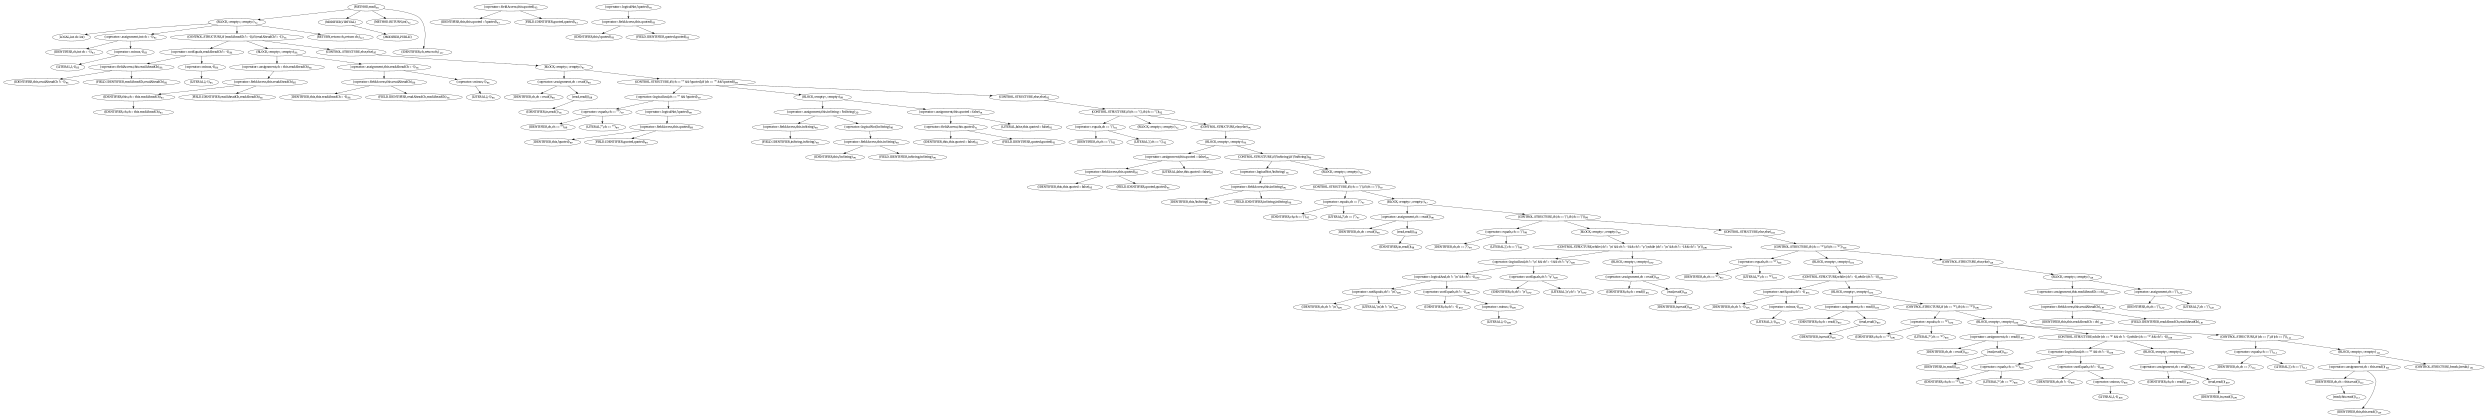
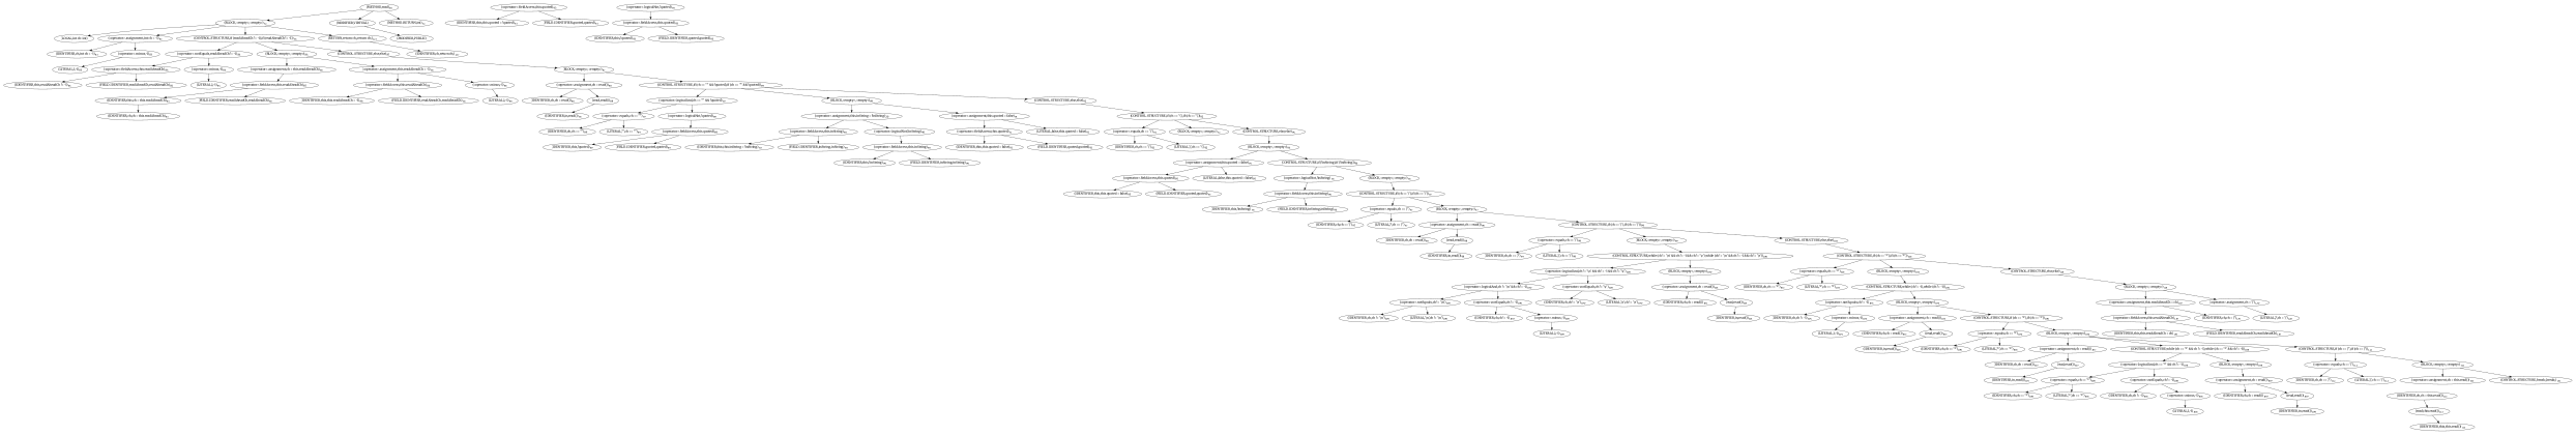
  digraph {
    fontname=Merriweather
    node [fontname=Merriweather]
    edge [fontname=Merriweather]
    n1 [label=<(METHOD,read)<SUB>85</SUB>>]
    n2 [label=<(BLOCK,&lt;empty&gt;,&lt;empty&gt;)<SUB>82</SUB>>]
    n3 [label=<(MODIFIER,VIRTUAL)>]
    n4 [label=<(METHOD_RETURN,int)<SUB>82</SUB>>]
    n5 [label=<(LOCAL,int ch: int)>]
    n6 [label=<(&lt;operator&gt;.assignment,int ch = -1)<SUB>83</SUB>>]
    n7 [label=<(CONTROL_STRUCTURE,if (readAheadCh != -1),if (readAheadCh != -1))<SUB>84</SUB>>]
    n8 [label=<(RETURN,return ch;,return ch;)<SUB>127</SUB>>]
    n9 [label=<(MODIFIER,PUBLIC)>]
    n10 [label=<(IDENTIFIER,ch,int ch = -1)<SUB>83</SUB>>]
    n11 [label=<(&lt;operator&gt;.minus,-1)<SUB>83</SUB>>]
    n12 [label=<(&lt;operator&gt;.notEquals,readAheadCh != -1)<SUB>84</SUB>>]
    n13 [label=<(BLOCK,&lt;empty&gt;,&lt;empty&gt;)<SUB>84</SUB>>]
    n14 [label=<(CONTROL_STRUCTURE,else,else)<SUB>87</SUB>>]
    n15 [label=<(IDENTIFIER,ch,return ch;)<SUB>127</SUB>>]
    n16 [label=<(LITERAL,1,-1)<SUB>83</SUB>>]
    n17 [label=<(&lt;operator&gt;.fieldAccess,this.readAheadCh)<SUB>84</SUB>>]
    n18 [label=<(&lt;operator&gt;.minus,-1)<SUB>84</SUB>>]
    n19 [label=<(&lt;operator&gt;.assignment,ch = this.readAheadCh)<SUB>85</SUB>>]
    n20 [label=<(&lt;operator&gt;.assignment,this.readAheadCh = -1)<SUB>86</SUB>>]
    n21 [label=<(BLOCK,&lt;empty&gt;,&lt;empty&gt;)<SUB>87</SUB>>]
    n22 [label=<(IDENTIFIER,this,readAheadCh != -1)<SUB>84</SUB>>]
    n23 [label=<(FIELD_IDENTIFIER,readAheadCh,readAheadCh)<SUB>84</SUB>>]
    n24 [label=<(LITERAL,1,-1)<SUB>84</SUB>>]
    n25 [label=<(&lt;operator&gt;.fieldAccess,this.readAheadCh)<SUB>85</SUB>>]
    n26 [label=<(&lt;operator&gt;.fieldAccess,this.readAheadCh)<SUB>86</SUB>>]
    n27 [label=<(&lt;operator&gt;.minus,-1)<SUB>86</SUB>>]
    n28 [label=<(IDENTIFIER,ch,ch = this.readAheadCh)<SUB>85</SUB>>]
    n29 [label=<(IDENTIFIER,this,ch = this.readAheadCh)<SUB>85</SUB>>]
    n30 [label=<(FIELD_IDENTIFIER,readAheadCh,readAheadCh)<SUB>85</SUB>>]
    n31 [label=<(IDENTIFIER,this,this.readAheadCh = -1)<SUB>86</SUB>>]
    n32 [label=<(FIELD_IDENTIFIER,readAheadCh,readAheadCh)<SUB>86</SUB>>]
    n33 [label=<(LITERAL,1,-1)<SUB>86</SUB>>]
    n34 [label=<(&lt;operator&gt;.assignment,ch = read())<SUB>88</SUB>>]
    n35 [label=<(CONTROL_STRUCTURE,if (ch == '&quot;' &amp;&amp; !quoted),if (ch == '&quot;' &amp;&amp; !quoted))<SUB>89</SUB>>]
    n36 [label=<(IDENTIFIER,ch,ch = read())<SUB>88</SUB>>]
    n37 [label=<(read,read())<SUB>88</SUB>>]
    n38 [label=<(&lt;operator&gt;.logicalAnd,ch == '&quot;' &amp;&amp; !quoted)<SUB>89</SUB>>]
    n39 [label=<(BLOCK,&lt;empty&gt;,&lt;empty&gt;)<SUB>89</SUB>>]
    n40 [label=<(CONTROL_STRUCTURE,else,else)<SUB>92</SUB>>]
    n41 [label=<(IDENTIFIER,in,read())<SUB>88</SUB>>]
    n42 [label=<(&lt;operator&gt;.equals,ch == '&quot;')<SUB>89</SUB>>]
    n43 [label=<(&lt;operator&gt;.logicalNot,!quoted)<SUB>89</SUB>>]
    n44 [label=<(&lt;operator&gt;.assignment,this.inString = !inString)<SUB>20</SUB>>]
    n45 [label=<(&lt;operator&gt;.assignment,this.quoted = false)<SUB>91</SUB>>]
    n46 [label=<(CONTROL_STRUCTURE,if (ch == '\\'),if (ch == '\\'))<SUB>92</SUB>>]
    n47 [label=<(IDENTIFIER,ch,ch == '&quot;')<SUB>89</SUB>>]
    n48 [label=<(LITERAL,'&quot;',ch == '&quot;')<SUB>89</SUB>>]
    n49 [label=<(&lt;operator&gt;.fieldAccess,this.quoted)<SUB>89</SUB>>]
    n50 [label=<(IDENTIFIER,this,!quoted)<SUB>89</SUB>>]
    n51 [label=<(FIELD_IDENTIFIER,quoted,quoted)<SUB>89</SUB>>]
    n52 [label=<(&lt;operator&gt;.fieldAccess,this.inString)<SUB>90</SUB>>]
    n53 [label=<(&lt;operator&gt;.logicalNot,!inString)<SUB>90</SUB>>]
    n54 [label=<(&lt;operator&gt;.fieldAccess,this.quoted)<SUB>91</SUB>>]
    n55 [label=<(LITERAL,false,this.quoted = false)<SUB>91</SUB>>]
+   n56 [label=<(IDENTIFIER,this,this.inString = !inString)<SUB>90</SUB>>]
    n57 [label=<(FIELD_IDENTIFIER,inString,inString)<SUB>90</SUB>>]
    n58 [label=<(&lt;operator&gt;.fieldAccess,this.inString)<SUB>90</SUB>>]
    n59 [label=<(IDENTIFIER,this,!inString)<SUB>90</SUB>>]
    n60 [label=<(FIELD_IDENTIFIER,inString,inString)<SUB>90</SUB>>]
    n61 [label=<(IDENTIFIER,this,this.quoted = false)<SUB>91</SUB>>]
    n62 [label=<(FIELD_IDENTIFIER,quoted,quoted)<SUB>91</SUB>>]
    n63 [label=<(&lt;operator&gt;.equals,ch == '\\')<SUB>92</SUB>>]
    n64 [label=<(BLOCK,&lt;empty&gt;,&lt;empty&gt;)<SUB>92</SUB>>]
    n65 [label=<(CONTROL_STRUCTURE,else,else)<SUB>94</SUB>>]
    n66 [label=<(IDENTIFIER,ch,ch == '\\')<SUB>92</SUB>>]
    n67 [label=<(LITERAL,'\\',ch == '\\')<SUB>92</SUB>>]
    n68 [label=<(BLOCK,&lt;empty&gt;,&lt;empty&gt;)<SUB>94</SUB>>]
    n69 [label=<(&lt;operator&gt;.fieldAccess,this.quoted)<SUB>93</SUB>>]
    n70 [label=<(IDENTIFIER,this,this.quoted = !quoted)<SUB>93</SUB>>]
    n71 [label=<(FIELD_IDENTIFIER,quoted,quoted)<SUB>93</SUB>>]
    n72 [label=<(&lt;operator&gt;.logicalNot,!quoted)<SUB>93</SUB>>]
    n73 [label=<(&lt;operator&gt;.fieldAccess,this.quoted)<SUB>93</SUB>>]
    n74 [label=<(IDENTIFIER,this,!quoted)<SUB>93</SUB>>]
    n75 [label=<(FIELD_IDENTIFIER,quoted,quoted)<SUB>93</SUB>>]
    n76 [label=<(&lt;operator&gt;.assignment,this.quoted = false)<SUB>95</SUB>>]
    n77 [label=<(CONTROL_STRUCTURE,if (!inString),if (!inString))<SUB>96</SUB>>]
    n78 [label=<(&lt;operator&gt;.fieldAccess,this.quoted)<SUB>95</SUB>>]
    n79 [label=<(LITERAL,false,this.quoted = false)<SUB>95</SUB>>]
    n80 [label=<(&lt;operator&gt;.logicalNot,!inString)<SUB>96</SUB>>]
    n81 [label=<(BLOCK,&lt;empty&gt;,&lt;empty&gt;)<SUB>96</SUB>>]
    n82 [label=<(IDENTIFIER,this,this.quoted = false)<SUB>95</SUB>>]
    n83 [label=<(FIELD_IDENTIFIER,quoted,quoted)<SUB>95</SUB>>]
    n84 [label=<(&lt;operator&gt;.fieldAccess,this.inString)<SUB>96</SUB>>]
    n85 [label=<(CONTROL_STRUCTURE,if (ch == '/'),if (ch == '/'))<SUB>97</SUB>>]
    n86 [label=<(IDENTIFIER,this,!inString)<SUB>96</SUB>>]
    n87 [label=<(FIELD_IDENTIFIER,inString,inString)<SUB>96</SUB>>]
    n88 [label=<(&lt;operator&gt;.equals,ch == '/')<SUB>97</SUB>>]
    n89 [label=<(BLOCK,&lt;empty&gt;,&lt;empty&gt;)<SUB>97</SUB>>]
    n90 [label=<(IDENTIFIER,ch,ch == '/')<SUB>97</SUB>>]
    n91 [label=<(LITERAL,'/',ch == '/')<SUB>97</SUB>>]
    n92 [label=<(&lt;operator&gt;.assignment,ch = read())<SUB>98</SUB>>]
    n93 [label=<(CONTROL_STRUCTURE,if (ch == '/'),if (ch == '/'))<SUB>99</SUB>>]
    n94 [label=<(IDENTIFIER,ch,ch = read())<SUB>98</SUB>>]
    n95 [label=<(read,read())<SUB>98</SUB>>]
    n96 [label=<(&lt;operator&gt;.equals,ch == '/')<SUB>99</SUB>>]
    n97 [label=<(BLOCK,&lt;empty&gt;,&lt;empty&gt;)<SUB>99</SUB>>]
    n98 [label=<(CONTROL_STRUCTURE,else,else)<SUB>103</SUB>>]
    n99 [label=<(IDENTIFIER,in,read())<SUB>98</SUB>>]
    n100 [label=<(IDENTIFIER,ch,ch == '/')<SUB>99</SUB>>]
    n101 [label=<(LITERAL,'/',ch == '/')<SUB>99</SUB>>]
    n102 [label=<(CONTROL_STRUCTURE,while (ch != '\n' &amp;&amp; ch != -1 &amp;&amp; ch != '\r'),while (ch != '\n' &amp;&amp; ch != -1 &amp;&amp; ch != '\r'))<SUB>100</SUB>>]
    n103 [label=<(CONTROL_STRUCTURE,if (ch == '*'),if (ch == '*'))<SUB>103</SUB>>]
    n104 [label=<(&lt;operator&gt;.logicalAnd,ch != '\n' &amp;&amp; ch != -1 &amp;&amp; ch != '\r')<SUB>100</SUB>>]
    n105 [label=<(BLOCK,&lt;empty&gt;,&lt;empty&gt;)<SUB>100</SUB>>]
    n106 [label=<(&lt;operator&gt;.logicalAnd,ch != '\n' &amp;&amp; ch != -1)<SUB>100</SUB>>]
    n107 [label=<(&lt;operator&gt;.notEquals,ch != '\r')<SUB>100</SUB>>]
    n108 [label=<(&lt;operator&gt;.assignment,ch = read())<SUB>101</SUB>>]
    n109 [label=<(&lt;operator&gt;.notEquals,ch != '\n')<SUB>100</SUB>>]
    n110 [label=<(&lt;operator&gt;.notEquals,ch != -1)<SUB>100</SUB>>]
    n111 [label=<(IDENTIFIER,ch,ch != '\r')<SUB>100</SUB>>]
    n112 [label=<(LITERAL,'\r',ch != '\r')<SUB>100</SUB>>]
    n113 [label=<(IDENTIFIER,ch,ch != '\n')<SUB>100</SUB>>]
    n114 [label=<(LITERAL,'\n',ch != '\n')<SUB>100</SUB>>]
    n115 [label=<(IDENTIFIER,ch,ch != -1)<SUB>100</SUB>>]
    n116 [label=<(&lt;operator&gt;.minus,-1)<SUB>100</SUB>>]
    n117 [label=<(LITERAL,1,-1)<SUB>100</SUB>>]
    n118 [label=<(IDENTIFIER,ch,ch = read())<SUB>101</SUB>>]
    n119 [label=<(read,read())<SUB>101</SUB>>]
    n120 [label=<(IDENTIFIER,in,read())<SUB>101</SUB>>]
    n121 [label=<(&lt;operator&gt;.equals,ch == '*')<SUB>103</SUB>>]
    n122 [label=<(BLOCK,&lt;empty&gt;,&lt;empty&gt;)<SUB>103</SUB>>]
    n123 [label=<(CONTROL_STRUCTURE,else,else)<SUB>118</SUB>>]
    n124 [label=<(IDENTIFIER,ch,ch == '*')<SUB>103</SUB>>]
    n125 [label=<(LITERAL,'*',ch == '*')<SUB>103</SUB>>]
    n126 [label=<(CONTROL_STRUCTURE,while (ch != -1),while (ch != -1))<SUB>104</SUB>>]
    n127 [label=<(BLOCK,&lt;empty&gt;,&lt;empty&gt;)<SUB>118</SUB>>]
    n128 [label=<(&lt;operator&gt;.notEquals,ch != -1)<SUB>104</SUB>>]
    n129 [label=<(BLOCK,&lt;empty&gt;,&lt;empty&gt;)<SUB>104</SUB>>]
    n130 [label=<(IDENTIFIER,ch,ch != -1)<SUB>104</SUB>>]
    n131 [label=<(&lt;operator&gt;.minus,-1)<SUB>104</SUB>>]
    n132 [label=<(&lt;operator&gt;.assignment,ch = read())<SUB>105</SUB>>]
    n133 [label=<(CONTROL_STRUCTURE,if (ch == '*'),if (ch == '*'))<SUB>106</SUB>>]
    n134 [label=<(LITERAL,1,-1)<SUB>104</SUB>>]
    n135 [label=<(IDENTIFIER,ch,ch = read())<SUB>105</SUB>>]
    n136 [label=<(read,read())<SUB>105</SUB>>]
    n137 [label=<(&lt;operator&gt;.equals,ch == '*')<SUB>106</SUB>>]
    n138 [label=<(BLOCK,&lt;empty&gt;,&lt;empty&gt;)<SUB>106</SUB>>]
    n139 [label=<(IDENTIFIER,in,read())<SUB>105</SUB>>]
    n140 [label=<(IDENTIFIER,ch,ch == '*')<SUB>106</SUB>>]
    n141 [label=<(LITERAL,'*',ch == '*')<SUB>106</SUB>>]
    n142 [label=<(&lt;operator&gt;.assignment,ch = read())<SUB>107</SUB>>]
    n143 [label=<(CONTROL_STRUCTURE,while (ch == '*' &amp;&amp; ch != -1),while (ch == '*' &amp;&amp; ch != -1))<SUB>108</SUB>>]
    n144 [label=<(CONTROL_STRUCTURE,if (ch == '/'),if (ch == '/'))<SUB>112</SUB>>]
    n145 [label=<(IDENTIFIER,ch,ch = read())<SUB>107</SUB>>]
    n146 [label=<(read,read())<SUB>107</SUB>>]
    n147 [label=<(&lt;operator&gt;.logicalAnd,ch == '*' &amp;&amp; ch != -1)<SUB>108</SUB>>]
    n148 [label=<(BLOCK,&lt;empty&gt;,&lt;empty&gt;)<SUB>108</SUB>>]
    n149 [label=<(&lt;operator&gt;.equals,ch == '/')<SUB>112</SUB>>]
    n150 [label=<(BLOCK,&lt;empty&gt;,&lt;empty&gt;)<SUB>112</SUB>>]
    n151 [label=<(IDENTIFIER,in,read())<SUB>107</SUB>>]
    n152 [label=<(&lt;operator&gt;.equals,ch == '*')<SUB>108</SUB>>]
    n153 [label=<(&lt;operator&gt;.notEquals,ch != -1)<SUB>108</SUB>>]
    n154 [label=<(&lt;operator&gt;.assignment,ch = read())<SUB>109</SUB>>]
    n155 [label=<(IDENTIFIER,ch,ch == '*')<SUB>108</SUB>>]
    n156 [label=<(LITERAL,'*',ch == '*')<SUB>108</SUB>>]
    n157 [label=<(IDENTIFIER,ch,ch != -1)<SUB>108</SUB>>]
    n158 [label=<(&lt;operator&gt;.minus,-1)<SUB>108</SUB>>]
    n159 [label=<(LITERAL,1,-1)<SUB>108</SUB>>]
    n160 [label=<(IDENTIFIER,ch,ch = read())<SUB>109</SUB>>]
    n161 [label=<(read,read())<SUB>109</SUB>>]
    n162 [label=<(IDENTIFIER,in,read())<SUB>109</SUB>>]
    n163 [label=<(IDENTIFIER,ch,ch == '/')<SUB>112</SUB>>]
    n164 [label=<(LITERAL,'/',ch == '/')<SUB>112</SUB>>]
    n165 [label=<(&lt;operator&gt;.assignment,ch = this.read())<SUB>143</SUB>>]
    n166 [label=<(CONTROL_STRUCTURE,break;,break;)<SUB>114</SUB>>]
    n167 [label=<(IDENTIFIER,ch,ch = this.read())<SUB>113</SUB>>]
    n168 [label=<(read,this.read())<SUB>113</SUB>>]
-   n169 [label=<(IDENTIFIER,this,this.read())<SUB>119</SUB>>]
+   n169 [label=<(IDENTIFIER,this,this.read())<SUB>113</SUB>>]
    n170 [label=<(&lt;operator&gt;.assignment,this.readAheadCh = ch)<SUB>119</SUB>>]
    n171 [label=<(&lt;operator&gt;.assignment,ch = '/')<SUB>120</SUB>>]
    n172 [label=<(&lt;operator&gt;.fieldAccess,this.readAheadCh)<SUB>119</SUB>>]
-   n173 [label=<(IDENTIFIER,ch,ch = '/')<SUB>120</SUB>>]
+   n173 [label=<(IDENTIFIER,ch,ch = '/')<SUB>170</SUB>>]
    n174 [label=<(LITERAL,'/',ch = '/')<SUB>120</SUB>>]
    n175 [label=<(IDENTIFIER,this,this.readAheadCh = ch)<SUB>119</SUB>>]
    n176 [label=<(FIELD_IDENTIFIER,readAheadCh,readAheadCh)<SUB>119</SUB>>]
    n1 -> n2
    n1 -> n3
    n1 -> n4
    n2 -> n5
    n2 -> n6
    n2 -> n7
    n2 -> n8
    n3 -> n9
    n6 -> n10
    n6 -> n11
    n7 -> n12
    n7 -> n13
    n7 -> n14
-   n1 -> n15
+   n8 -> n15
    n11 -> n16
    n12 -> n17
    n12 -> n18
    n13 -> n19
    n13 -> n20
    n14 -> n21
    n17 -> n22
    n17 -> n23
    n18 -> n24
    n19 -> n25
    n20 -> n26
    n20 -> n27
    n21 -> n34
    n21 -> n35
    n25 -> n29
    n25 -> n30
    n26 -> n31
    n26 -> n32
    n27 -> n33
    n29 -> n28
    n34 -> n36
    n34 -> n37
    n35 -> n38
    n35 -> n39
    n35 -> n40
    n37 -> n41
    n38 -> n42
    n38 -> n43
    n39 -> n44
    n39 -> n45
    n40 -> n46
    n42 -> n47
    n42 -> n48
    n43 -> n49
    n44 -> n52
    n44 -> n53
    n45 -> n54
    n45 -> n55
    n46 -> n63
    n46 -> n64
    n46 -> n65
    n49 -> n50
    n49 -> n51
+   n52 -> n56
    n52 -> n57
    n53 -> n58
    n54 -> n61
    n54 -> n62
    n58 -> n59
    n58 -> n60
    n63 -> n66
    n63 -> n67
    n65 -> n68
    n68 -> n76
    n68 -> n77
    n69 -> n70
    n69 -> n71
    n72 -> n73
    n73 -> n74
    n73 -> n75
    n76 -> n78
    n76 -> n79
    n77 -> n80
    n77 -> n81
    n78 -> n82
    n78 -> n83
    n80 -> n84
    n81 -> n85
    n84 -> n86
    n84 -> n87
    n85 -> n88
    n85 -> n89
    n88 -> n90
    n88 -> n91
    n89 -> n92
    n89 -> n93
    n92 -> n94
    n92 -> n95
    n93 -> n96
    n93 -> n97
    n93 -> n98
    n95 -> n99
    n96 -> n100
    n96 -> n101
    n97 -> n102
    n98 -> n103
    n102 -> n104
    n102 -> n105
    n103 -> n121
    n103 -> n122
    n103 -> n123
    n104 -> n106
    n104 -> n107
    n105 -> n108
    n106 -> n109
    n106 -> n110
    n107 -> n111
    n107 -> n112
    n108 -> n118
    n108 -> n119
    n109 -> n113
    n109 -> n114
    n110 -> n115
    n110 -> n116
    n116 -> n117
    n119 -> n120
    n121 -> n124
    n121 -> n125
    n122 -> n126
    n123 -> n127
    n126 -> n128
    n126 -> n129
    n127 -> n170
    n127 -> n171
    n128 -> n130
    n128 -> n131
    n129 -> n132
    n129 -> n133
    n131 -> n134
    n132 -> n135
    n132 -> n136
    n133 -> n137
    n133 -> n138
    n136 -> n139
    n137 -> n140
    n137 -> n141
    n138 -> n142
    n138 -> n143
    n138 -> n144
    n142 -> n145
    n142 -> n146
    n143 -> n147
    n143 -> n148
    n144 -> n149
    n144 -> n150
    n146 -> n151
    n147 -> n152
    n147 -> n153
    n148 -> n154
    n149 -> n163
    n149 -> n164
    n150 -> n165
    n150 -> n166
    n152 -> n155
    n152 -> n156
    n153 -> n157
    n153 -> n158
    n154 -> n160
    n154 -> n161
    n158 -> n159
    n161 -> n162
-   n165 -> n167
    n167 -> n168
-   n165 -> n169
+   n168 -> n169
    n170 -> n172
-   n171 -> n173
+   n170 -> n173
    n171 -> n174
    n172 -> n175
    n172 -> n176
  }
